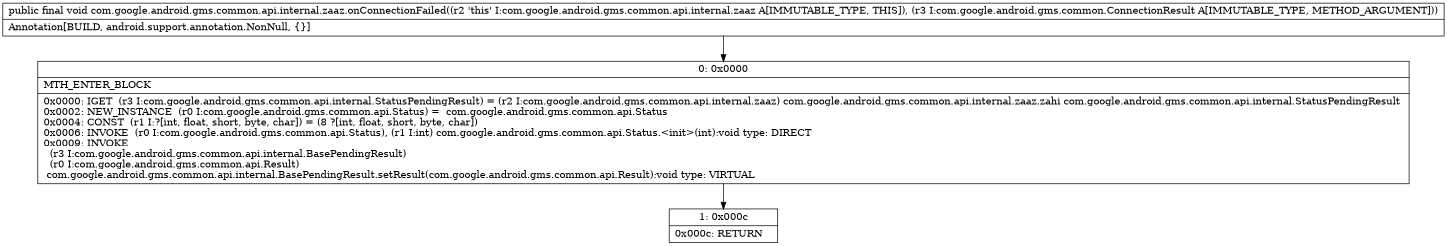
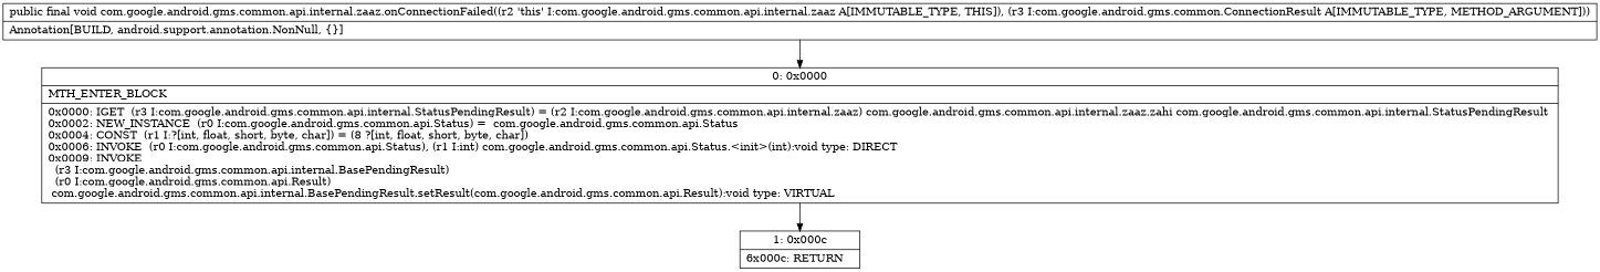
  digraph {
    node [shape=record]
    n1 [label="{0\:\ 0x0000|MTH_ENTER_BLOCK\l|0x0000: IGET  (r3 I:com.google.android.gms.common.api.internal.StatusPendingResult) = (r2 I:com.google.android.gms.common.api.internal.zaaz) com.google.android.gms.common.api.internal.zaaz.zahi com.google.android.gms.common.api.internal.StatusPendingResult \l0x0002: NEW_INSTANCE  (r0 I:com.google.android.gms.common.api.Status) =  com.google.android.gms.common.api.Status \l0x0004: CONST  (r1 I:?[int, float, short, byte, char]) = (8 ?[int, float, short, byte, char]) \l0x0006: INVOKE  (r0 I:com.google.android.gms.common.api.Status), (r1 I:int) com.google.android.gms.common.api.Status.\<init\>(int):void type: DIRECT \l0x0009: INVOKE  \l  (r3 I:com.google.android.gms.common.api.internal.BasePendingResult)\l  (r0 I:com.google.android.gms.common.api.Result)\l com.google.android.gms.common.api.internal.BasePendingResult.setResult(com.google.android.gms.common.api.Result):void type: VIRTUAL \l}"]
-   n2 [label="{1\:\ 0x000c|0x000c: RETURN   \l}"]
+   n2 [label="{1\:\ 0x000c|6x000c: RETURN   \l}"]
    n3 [label="{public final void com.google.android.gms.common.api.internal.zaaz.onConnectionFailed((r2 'this' I:com.google.android.gms.common.api.internal.zaaz A[IMMUTABLE_TYPE, THIS]), (r3 I:com.google.android.gms.common.ConnectionResult A[IMMUTABLE_TYPE, METHOD_ARGUMENT]))  | Annotation[BUILD, android.support.annotation.NonNull, \{\}]\l}"]
    n1 -> n2
    n3 -> n1
  }
